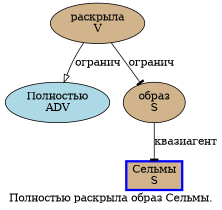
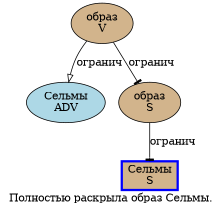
  digraph {
    label="Полностью раскрыла образ Сельмы."
    node [fillcolor=tan penwidth=1 shape=ellipse style=filled]
    edge [arrowhead=tee]
-   n1 [fillcolor=lightblue label="Полностью\nADV"]
-   n2 [label="раскрыла\nV"]
+   n1 [fillcolor=lightblue label="Сельмы\nADV"]
+   n2 [label="образ\nV"]
    n3 [label="образ\nS"]
    n4 [color=blue label="Сельмы\nS" penwidth=3 shape=box]
    n2 -> n1 [arrowhead=onormal label="огранич"]
    n2 -> n3 [label="огранич"]
-   n3 -> n4 [label="квазиагент"]
+   n3 -> n4 [label="огранич"]
  }
